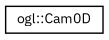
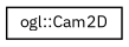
  digraph {
    rankdir=LR
    fontname="IBM Plex Sans"
-   n1 [color=black fillcolor=white fontname="IBM Plex Sans" fontsize=10 height=0.2 label="ogl::Cam0D" shape=record style=filled width=0.4]
+   n1 [color=black fillcolor=white fontname="IBM Plex Sans" fontsize=10 height=0.2 label="ogl::Cam2D" shape=record style=filled width=0.4]
  }
